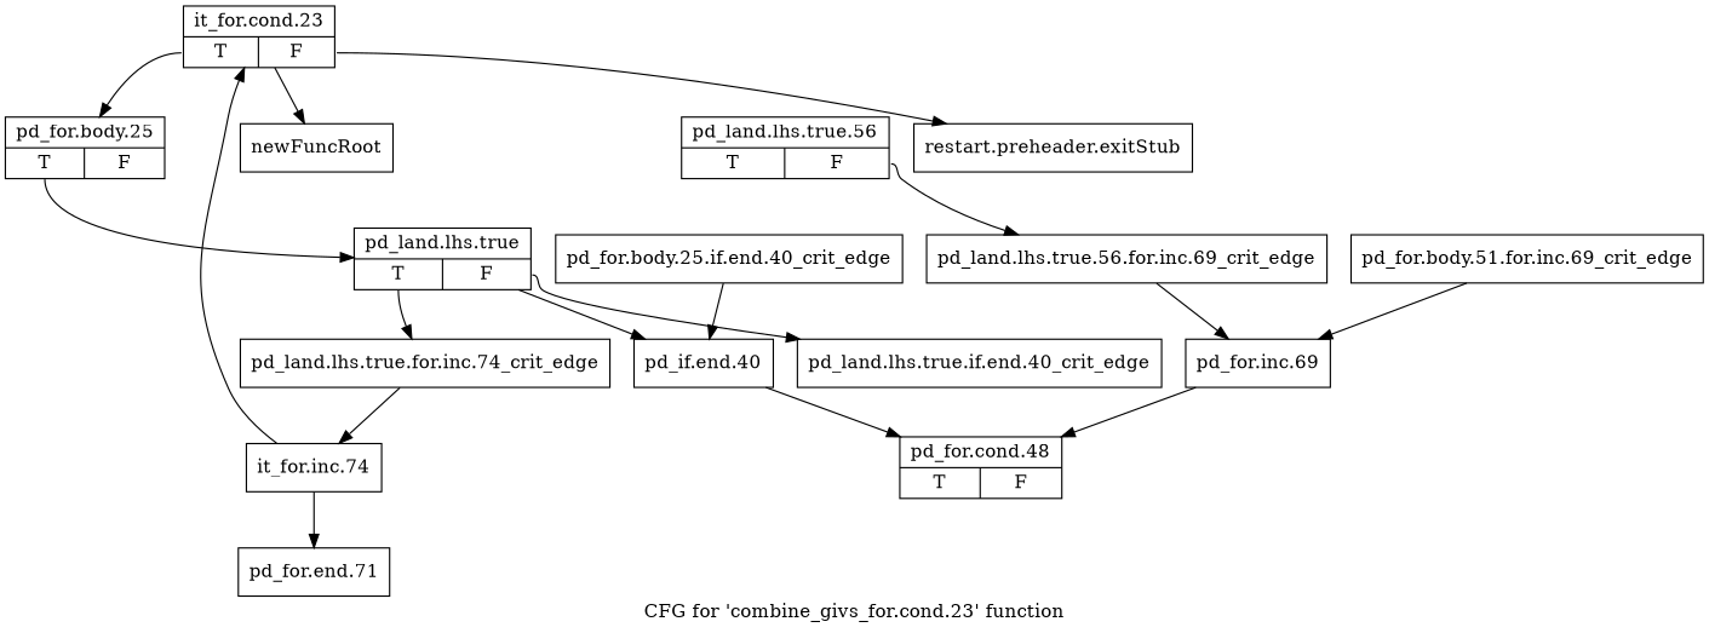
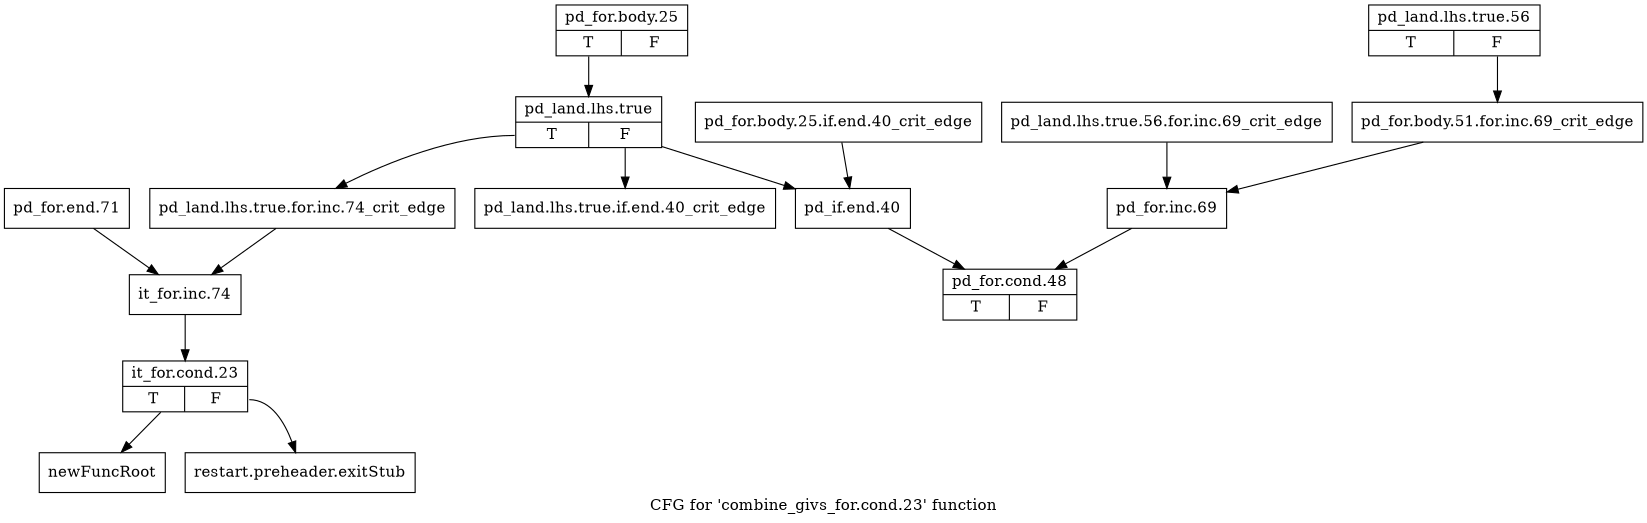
  digraph {
    label="CFG for 'combine_givs_for.cond.23' function"
    node [shape=record]
    n1 [label="{newFuncRoot}"]
    n2 [label="{it_for.cond.23|{<s0>T|<s1>F}}"]
    n3 [label="{restart.preheader.exitStub}"]
    n4 [label="{pd_for.body.25|{<s0>T|<s1>F}}"]
    n5 [label="{pd_land.lhs.true|{<s0>T|<s1>F}}"]
    n6 [label="{pd_land.lhs.true.for.inc.74_crit_edge}"]
    n7 [label="{pd_land.lhs.true.if.end.40_crit_edge}"]
    n8 [label="{pd_if.end.40}"]
    n9 [label="{pd_for.body.25.if.end.40_crit_edge}"]
    n10 [label="{it_for.inc.74}"]
    n11 [label="{pd_for.cond.48|{<s0>T|<s1>F}}"]
    n12 [label="{pd_for.end.71}"]
    n13 [label="{pd_land.lhs.true.56|{<s0>T|<s1>F}}"]
    n14 [label="{pd_land.lhs.true.56.for.inc.69_crit_edge}"]
    n15 [label="{pd_for.body.51.for.inc.69_crit_edge}"]
    n16 [label="{pd_for.inc.69}"]
    n2 -> n1
    n2 -> n3 [tailport=s1]
-   n2 -> n4 [tailport=s0]
    n4 -> n5 [tailport=s0]
    n5 -> n6 [tailport=s0]
    n5 -> n7 [tailport=s1]
    n5 -> n8
    n6 -> n10
    n8 -> n11
    n9 -> n8
    n10 -> n2
-   n10 -> n12
-   n13 -> n14 [tailport=s1]
+   n12 -> n10
+   n13 -> n15 [tailport=s1]
    n14 -> n16
    n15 -> n16
    n16 -> n11
  }
